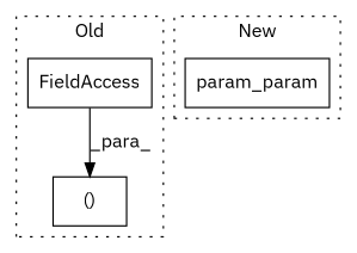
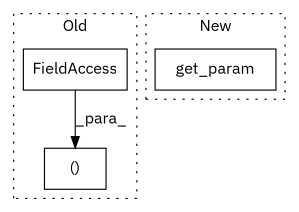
  digraph {
    fontname="IBM Plex Sans"
    node [shape=box fontname="IBM Plex Sans"]
    n1 [a=106 l=52 label="()" s=2151]
    n2 [a=22 l=10 label=FieldAccess s=2173]
-   n3 [a=32 l="10,1" label=param_param s="2264,2277"]
+   n3 [a=32 l="10,1" label=get_param s="2264,2277"]
    subgraph cluster_1 {
      label=Old
      style=dotted
      n1
      n2
    }
    subgraph cluster_2 {
      label=New
      style=dotted
      n3
    }
    n2 -> n1 [label=_para_ fontname="IBM Plex Sans"]
  }
